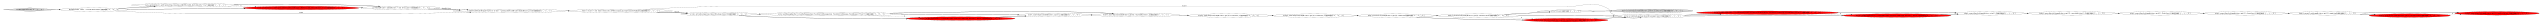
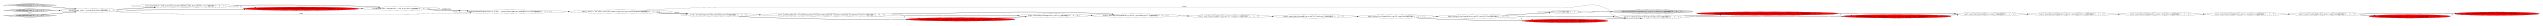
  digraph {
    fontname="JetBrains Mono"
    rankdir=LR
    node [fillcolor=white fontname="JetBrains Mono" shape=ellipse style=filled]
    edge [fontname="JetBrains Mono" style=bold]
    n1 [fillcolor=red label="writer.getMessageHandler().handleMessage(new FlushControlMessage(new FlushControlMessage.FlushReason(\"flush\")))@@@19@@@['1', '0', '0']"]
    n2 [label="Assert.assertEquals(dummyWriters.size(),2)@@@20@@@['1', '1', '0']"]
    n3 [fillcolor=red label="writer.getMessageHandler().handleMessage(FlushControlMessage.builder().build())@@@19@@@['0', '1', '0']"]
    n4 [label="Assert.assertEquals(dummyWriters.get(1).recordsWritten(),1)@@@21@@@['1', '1', '0']"]
    n5 [fillcolor=red label="state.getJobState().setProp(CloseOnFlushWriterWrapper.WRITER_CLOSE_ON_FLUSH_KEY,\"true\")@@@4@@@['0', '1', '0']"]
    n6 [label="List<DummyWriter> dummyWriters = new ArrayList<>()@@@5@@@['1', '1', '1']"]
    n7 [label="CloseOnFlushWriterWrapper<byte((> writer = getCloseOnFlushWriter(dummyWriters,state)@@@6@@@['1', '1', '1']"]
    n8 [label="byte(( record = new byte((((edu.fdu.CPPDG.tinypdg.pe.ExpressionInfo@1a03cdc@@@7@@@['1', '1', '1']"]
    n9 [label="writer.writeEnvelope(new RecordEnvelope(record))@@@10@@@['1', '1', '1']"]
    n10 [label="writer.writeEnvelope(new RecordEnvelope(record))@@@18@@@['1', '1', '0']"]
    n11 [label="writer.getMessageHandler().handleMessage(new FlushControlMessage(new FlushControlMessage.FlushReason(\"flush\")))@@@11@@@['1', '0', '1']"]
    n12 [fillcolor=red label="writer.getMessageHandler().handleMessage(FlushControlMessage.builder().build())@@@11@@@['0', '1', '0']"]
    n13 [label="Assert.assertEquals(dummyWriters.get(1).flushCount,1)@@@22@@@['1', '1', '0']"]
+   n14 [fillcolor=lightgray label="testCloseAfterFlush['0', '0', '1']" shape=diamond]
    n15 [label="WorkUnitState state = new WorkUnitState()@@@3@@@['1', '1', '1']"]
    n16 [label="state.getJobState().setProp(ConfigurationKeys.WRITER_CLOSE_ON_FLUSH_KEY,\"true\")@@@4@@@['1', '0', '1']"]
    n17 [label="Assert.assertEquals(dummyWriters.get(0).recordsWritten(),1)@@@12@@@['1', '1', '1']"]
    n18 [label="Assert.assertEquals(dummyWriters.get(0).flushCount,1)@@@13@@@['1', '1', '1']"]
    n19 [label="Assert.assertEquals(dummyWriters.get(0).closeCount,1)@@@14@@@['1', '1', '1']"]
    n20 [label="Assert.assertFalse(dummyWriters.get(0).handlerCalled)@@@16@@@['1', '0', '1']"]
    n21 [label="writer.close()@@@17@@@['0', '0', '1']" shape=diamond]
    n22 [fillcolor=red label="Assert.assertEquals(dummyWriters.get(0).handlerCalled,1)@@@17@@@['0', '1', '0']"]
    n23 [fillcolor=lightgray label="Assert.assertEquals(dummyWriters.get(0).closeCount,1)@@@18@@@['0', '0', '1']"]
    n24 [label="Assert.assertEquals(dummyWriters.size(),1)@@@12@@@['1', '1', '0']"]
    n25 [label="Assert.assertEquals(dummyWriters.get(1).closeCount,1)@@@23@@@['1', '1', '0']"]
    n26 [label="Assert.assertTrue(dummyWriters.get(0).committed)@@@15@@@['1', '1', '1']"]
    n27 [fillcolor=red label="Assert.assertEquals(dummyWriters.get(1).handlerCalled,1)@@@25@@@['0', '1', '0']"]
+   n28 [fillcolor=lightgray label="testWriteAfterFlush['1', '0', '0']" shape=diamond]
    n29 [label="Assert.assertTrue(dummyWriters.get(1).committed)@@@24@@@['1', '1', '0']"]
    n30 [fillcolor=red label="Assert.assertFalse(dummyWriters.get(1).handlerCalled)@@@25@@@['1', '0', '0']"]
    n31 [fillcolor=lightgray label="testWriteAfterFlush['0', '1', '0']" shape=diamond]
    n1 -> n2
    n1 -> n3 [label=0 style=dashed]
    n2 -> n4
    n3 -> n2
    n4 -> n13
    n5 -> n6
    n6 -> n7
    n6 -> n7 [label=dummyWriters style=solid]
    n7 -> n8
    n8 -> n9
    n8 -> n9 [label=record style=solid]
    n8 -> n10 [label=record style=solid]
    n9 -> n11
    n9 -> n12
    n10 -> n1
    n10 -> n3
    n11 -> n12 [label=0 style=dashed]
    n11 -> n17
    n11 -> n24
    n12 -> n24
    n13 -> n25
+   n14 -> n15
    n15 -> n5
    n15 -> n7 [label=state style=solid]
    n15 -> n16
    n16 -> n5 [label=0 style=dashed]
    n16 -> n6
    n17 -> n18
    n18 -> n19
    n19 -> n26
    n20 -> n10
    n20 -> n21
    n20 -> n22 [label=0 style=dashed]
    n21 -> n23
    n22 -> n10
    n24 -> n17
    n25 -> n29
    n26 -> n20
    n26 -> n22
+   n28 -> n15
    n29 -> n27
    n29 -> n30
    n30 -> n27 [label=0 style=dashed]
    n31 -> n15
  }
